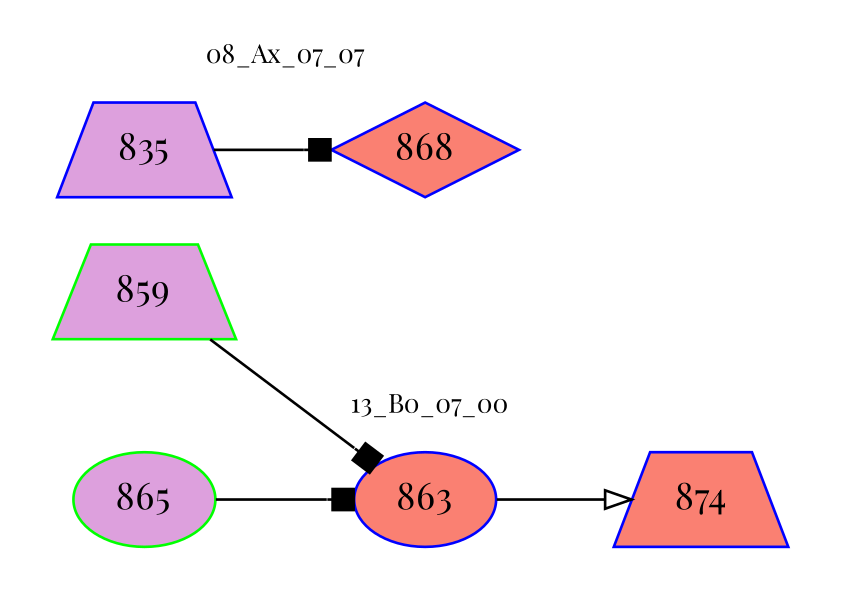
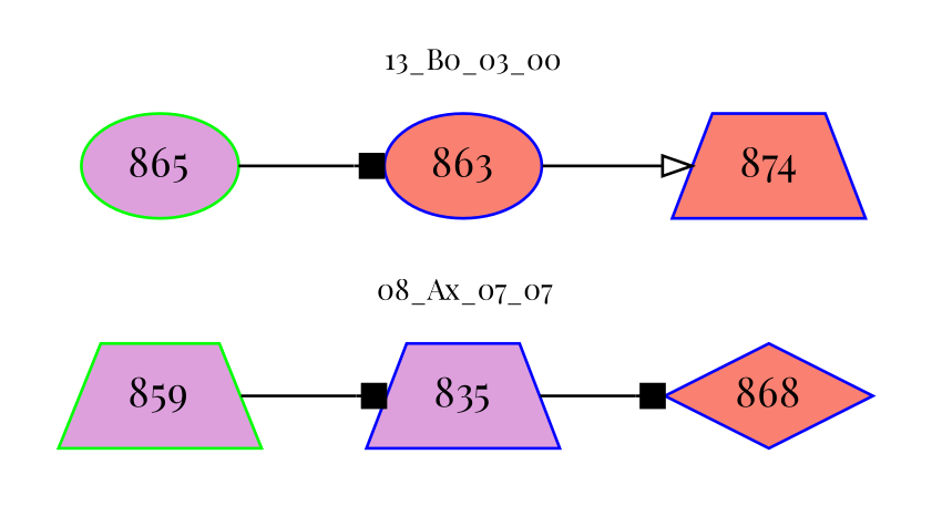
  digraph {
    fontname="Playfair Display"
    rankdir=LR
    node [color=blue fillcolor=plum fontname="Playfair Display" shape=trapezium style=filled]
    edge [arrowhead=box color=black fontname="Playfair Display"]
    n1 [color=green label=859]
    n2 [label=835]
    n3 [fillcolor=salmon label=868 shape=diamond]
    n4 [color=green label=865 shape=ellipse]
    n5 [fillcolor=salmon label=863 shape=ellipse]
    n6 [fillcolor=salmon label=874]
    subgraph cluster_1 {
      color=white
      fontsize=10
      label="08_Ax_07_07"
      n1
      n2
      n3
    }
    subgraph cluster_2 {
      color=white
      fontsize=10
-     label="13_B0_07_00"
+     label="13_B0_03_00"
      n4
      n5
      n6
    }
-   n1 -> n5
+   n1 -> n2
    n2 -> n3
    n4 -> n5
    n5 -> n6 [arrowhead=onormal]
  }
